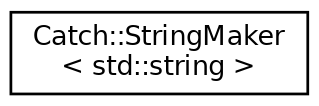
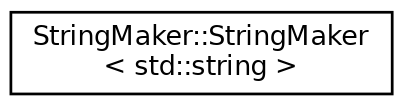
  digraph {
    rankdir=LR
-   n1 [color=black fillcolor=white fontname=Helvetica fontsize=10 height=0.2 label="Catch::StringMaker\l\< std::string \>" shape=record style=filled width=0.4]
+   n1 [color=black fillcolor=white fontname=Helvetica fontsize=10 height=0.2 label="StringMaker::StringMaker\l\< std::string \>" shape=record style=filled width=0.4]
  }
